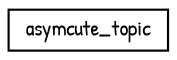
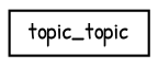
  digraph {
    rankdir=LR
    fontname="Patrick Hand"
-   n1 [color=black fillcolor=white fontname="Patrick Hand" fontsize=10 height=0.2 label=asymcute_topic shape=record style=filled width=0.4]
+   n1 [color=black fillcolor=white fontname="Patrick Hand" fontsize=10 height=0.2 label=topic_topic shape=record style=filled width=0.4]
  }
